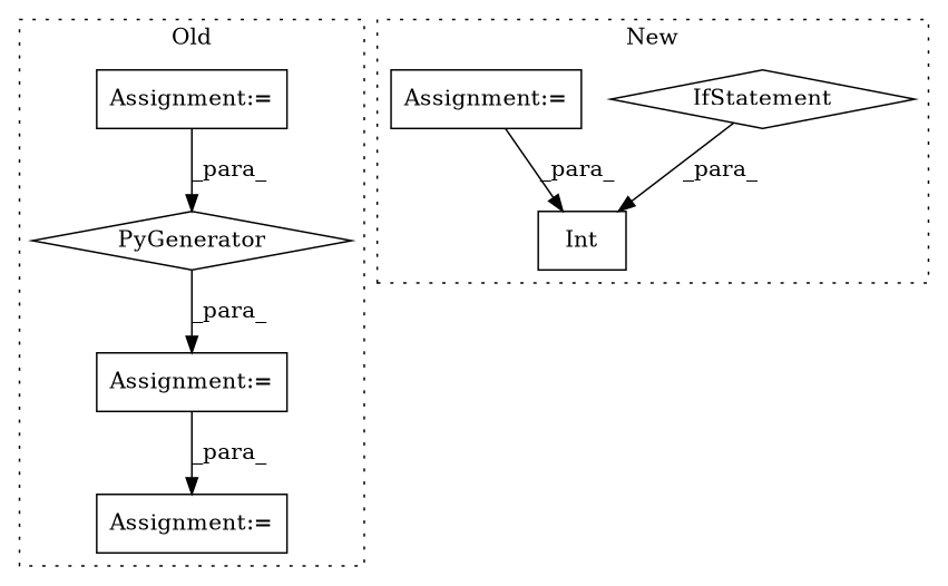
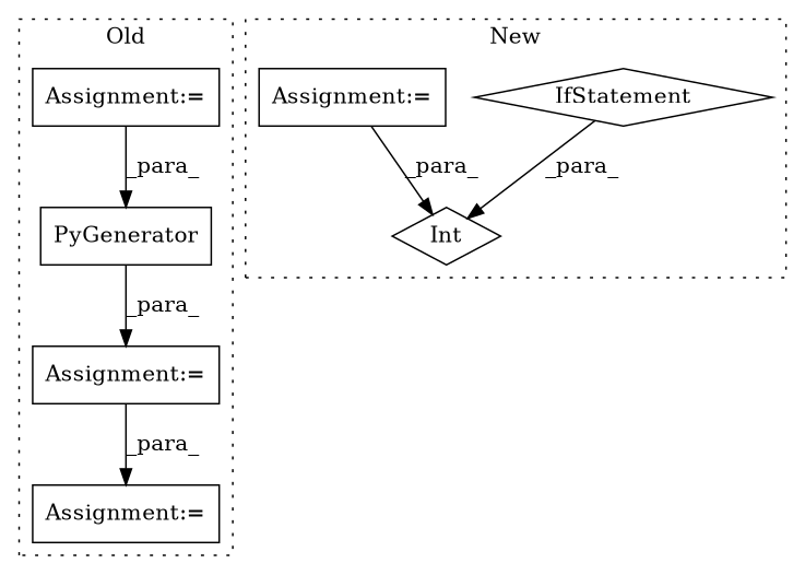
  digraph {
    node [a=7 l=29 s=1384 shape=box]
-   n1 [a=107 l=159 label=PyGenerator s=1297 shape=diamond]
+   n1 [a=107 l=159 label=PyGenerator s=1297]
    n2 [label="Assignment:=" s=1576]
    n3 [label="Assignment:=" s=1421]
    n4 [l=12 label="Assignment:=" s=1468]
-   n5 [a=32 l="4,1" label=Int s="1255,1280"]
+   n5 [a=32 l="4,1" label=Int s="1255,1280" shape=diamond]
    n6 [a=25 label=IfStatement shape=diamond]
    n7 [label="Assignment:="]
    subgraph cluster_1 {
      label=Old
      style=dotted
      n1
      n2
      n3
      n4
    }
    subgraph cluster_2 {
      label=New
      style=dotted
      n5
      n6
      n7
    }
    n1 -> n2 [label=_para_]
    n2 -> n4 [label=_para_]
    n3 -> n1 [label=_para_]
    n6 -> n5 [label=_para_]
    n7 -> n5 [label=_para_]
  }
